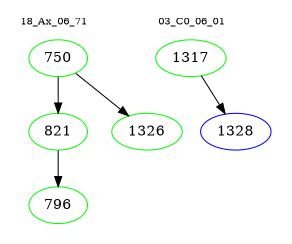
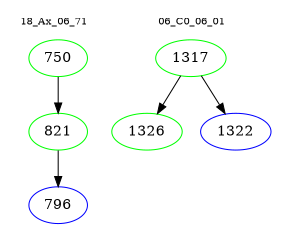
  digraph {
    node [color=green]
    edge [color=black]
    n1 [label=750]
-   n2 [label=796]
+   n2 [color=blue label=796]
    n3 [label=821]
    n4 [label=1317]
-   n5 [color=blue label=1328]
+   n5 [color=blue label=1322]
    n6 [label=1326]
    subgraph cluster_1 {
      color=white
      fontsize=10
      label="18_Ax_06_71"
      n1
      n2
      n3
    }
    subgraph cluster_2 {
      color=white
      fontsize=10
-     label="03_C0_06_01"
+     label="06_C0_06_01"
      n4
      n5
      n6
    }
    n1 -> n3
    n3 -> n2
    n4 -> n5
-   n1 -> n6
+   n4 -> n6
  }
